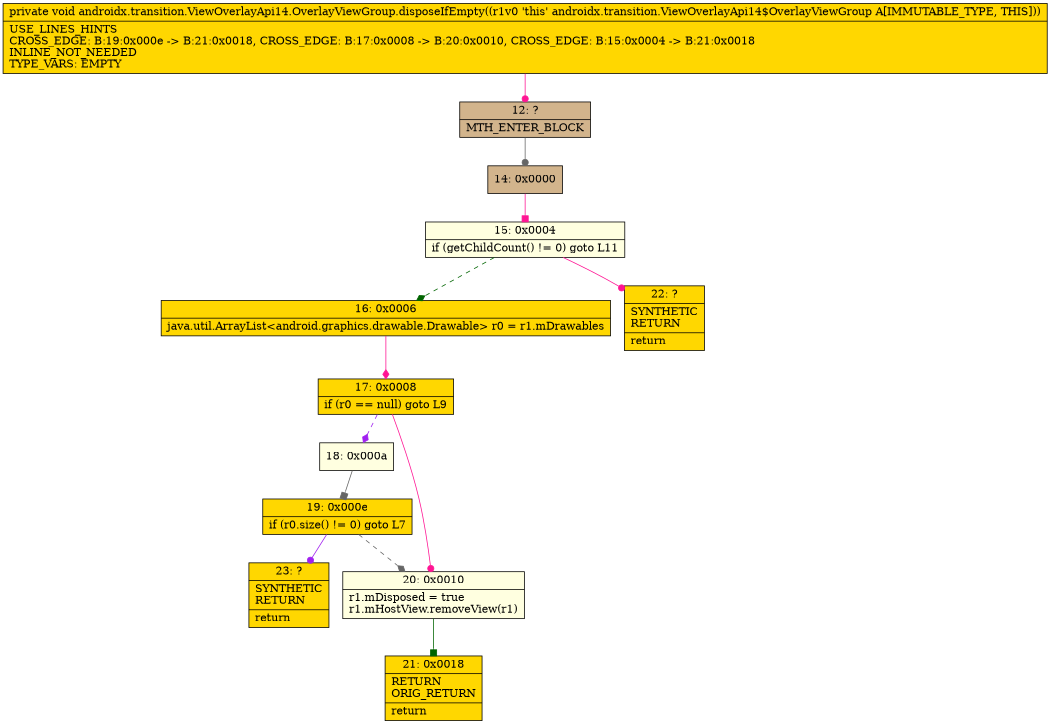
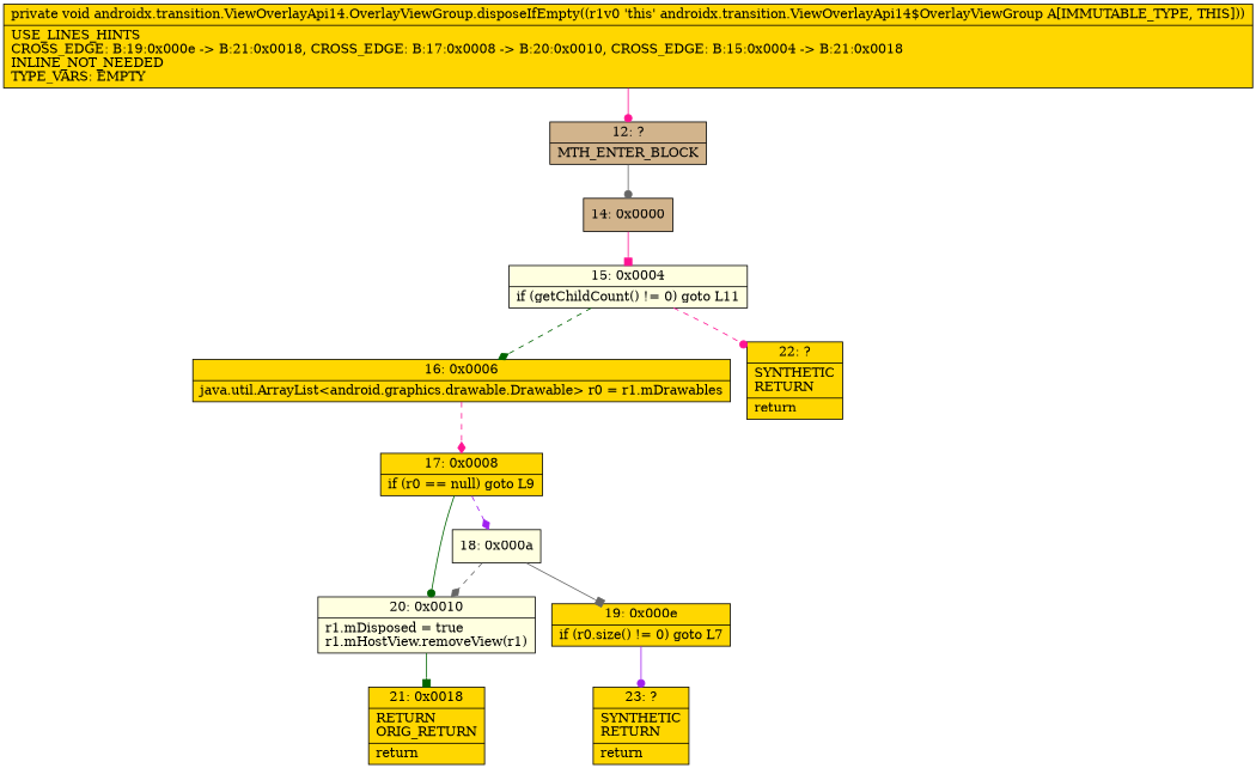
  digraph {
    node [fillcolor=gold shape=record style=filled]
    edge [arrowhead=dot color=deeppink]
    n1 [fillcolor=tan label="{12\:\ ?|MTH_ENTER_BLOCK\l}"]
    n2 [fillcolor=tan label="{14\:\ 0x0000}"]
    n3 [fillcolor=lightyellow label="{15\:\ 0x0004|if (getChildCount() != 0) goto L11\l}"]
    n4 [label="{16\:\ 0x0006|java.util.ArrayList\<android.graphics.drawable.Drawable\> r0 = r1.mDrawables\l}"]
    n5 [label="{22\:\ ?|SYNTHETIC\lRETURN\l|return\l}"]
    n6 [label="{17\:\ 0x0008|if (r0 == null) goto L9\l}"]
    n7 [fillcolor=lightyellow label="{18\:\ 0x000a}"]
    n8 [fillcolor=lightyellow label="{20\:\ 0x0010|r1.mDisposed = true\lr1.mHostView.removeView(r1)\l}"]
    n9 [label="{19\:\ 0x000e|if (r0.size() != 0) goto L7\l}"]
    n10 [label="{21\:\ 0x0018|RETURN\lORIG_RETURN\l|return\l}"]
    n11 [label="{23\:\ ?|SYNTHETIC\lRETURN\l|return\l}"]
    n12 [label="{private void androidx.transition.ViewOverlayApi14.OverlayViewGroup.disposeIfEmpty((r1v0 'this' androidx.transition.ViewOverlayApi14$OverlayViewGroup A[IMMUTABLE_TYPE, THIS]))  | USE_LINES_HINTS\lCROSS_EDGE: B:19:0x000e \-\> B:21:0x0018, CROSS_EDGE: B:17:0x0008 \-\> B:20:0x0010, CROSS_EDGE: B:15:0x0004 \-\> B:21:0x0018\lINLINE_NOT_NEEDED\lTYPE_VARS: EMPTY\l}"]
    n1 -> n2 [color=gray40]
    n2 -> n3 [arrowhead=box]
    n3 -> n4 [arrowhead=diamond color=darkgreen style=dashed]
-   n3 -> n5
-   n4 -> n6 [arrowhead=diamond]
+   n3 -> n5 [style=dashed]
+   n4 -> n6 [arrowhead=diamond style=dashed]
    n6 -> n7 [arrowhead=diamond color=purple style=dashed]
-   n6 -> n8
+   n6 -> n8 [color=darkgreen]
    n7 -> n9 [arrowhead=box color=gray40]
    n8 -> n10 [arrowhead=box color=darkgreen]
-   n9 -> n8 [arrowhead=diamond color=gray40 style=dashed]
+   n7 -> n8 [arrowhead=diamond color=gray40 style=dashed]
    n9 -> n11 [color=purple]
    n12 -> n1
  }
